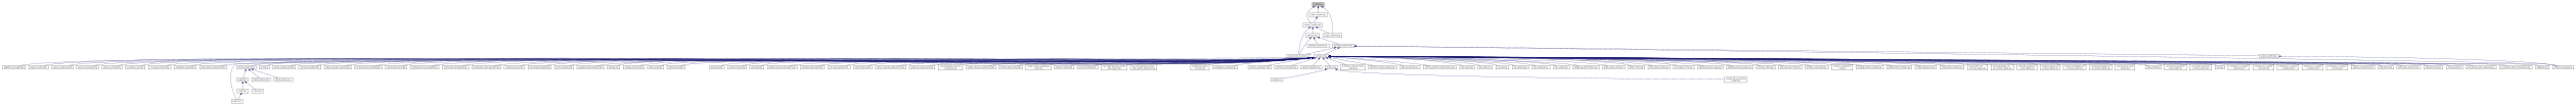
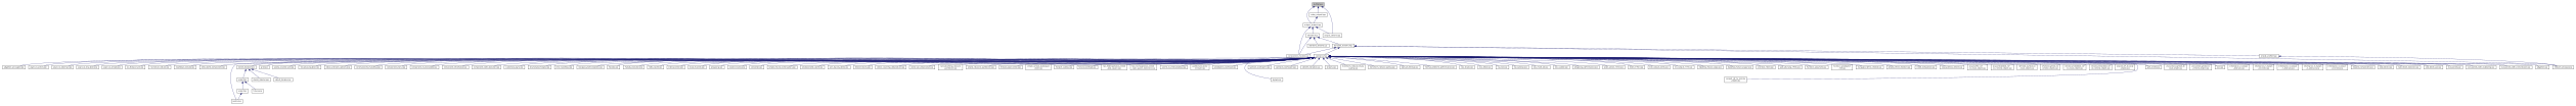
  digraph {
    fontname=Ubuntu
    node [color=black fillcolor=white fontname=Ubuntu fontsize=10 shape=record style=filled]
    edge [color=midnightblue dir=back fontname=Ubuntu fontsize=10 labelfontname=Helvetica labelfontsize=10 style=solid]
    n1 [fillcolor=grey75 fontcolor=black height=0.2 label="buffer.hpp" width=0.4]
    n2 [height=0.2 label="order_output.hpp" width=0.4]
    n3 [height=0.2 label="output_stream.hpp" width=0.4]
    n4 [height=0.2 label="output_stream.cpp" width=0.4]
    n5 [height=0.2 label="ostream.hpp" width=0.4]
    n6 [height=0.2 label="component_module.cpp" width=0.4]
    n7 [height=0.2 label="standard_streams.hpp" width=0.4]
    n8 [height=0.2 label="standard_streams.cpp" width=0.4]
    n9 [height=0.2 label="iostreams.hpp" width=0.4]
    n10 [height=0.2 label="network_storage.cpp" width=0.4]
    n11 [height=0.2 label="simple_profiler.hpp" width=0.4]
    n12 [height=0.2 label="allgather.cpp" width=0.4]
    n13 [height=0.2 label="allgather_and_gate.cpp" width=0.4]
    n14 [height=0.2 label="async_io_action.cpp" width=0.4]
    n15 [height=0.2 label="async_io_external.cpp" width=0.4]
    n16 [height=0.2 label="async_io_low_level.cpp" width=0.4]
    n17 [height=0.2 label="async_io_simple.cpp" width=0.4]
    n18 [height=0.2 label="os_thread_num.cpp" width=0.4]
    n19 [height=0.2 label="rnd_future_reduce.cpp" width=0.4]
    n20 [height=0.2 label="heartbeat_console.cpp" width=0.4]
    n21 [height=0.2 label="hello_world_component.cpp" width=0.4]
    n22 [height=0.2 label="jacobi.cpp" width=0.4]
    n23 [height=0.2 label="stencil_iterator.hpp" width=0.4]
    n24 [height=0.2 label="grid.cpp" width=0.4]
    n25 [height=0.2 label="access_counter_set.cpp" width=0.4]
    n26 [height=0.2 label="1d_wave_equation.cpp" width=0.4]
    n27 [height=0.2 label="allow_unknown_options.cpp" width=0.4]
    n28 [height=0.2 label="command_line_handling.cpp" width=0.4]
    n29 [height=0.2 label="component_ctors.cpp" width=0.4]
    n30 [height=0.2 label="component_in_executable.cpp" width=0.4]
    n31 [height=0.2 label="component_inheritance.cpp" width=0.4]
    n32 [height=0.2 label="component_with_executor.cpp" width=0.4]
    n33 [height=0.2 label="customize_async.cpp" width=0.4]
    n34 [height=0.2 label="enumerate_threads.cpp" width=0.4]
    n35 [height=0.2 label="error_handling.cpp" width=0.4]
    n36 [height=0.2 label="storage_synchronization.cpp" width=0.4]
    n37 [height=0.2 label="fractals.cpp" width=0.4]
    n38 [height=0.2 label="fractals_executor.cpp" width=0.4]
    n39 [height=0.2 label="hello_world.cpp" width=0.4]
    n40 [height=0.2 label="interval_timer.cpp" width=0.4]
+   n41 [height=0.2 label="local_channel.cpp" width=0.4]
    n42 [height=0.2 label="pingpong.cpp" width=0.4]
    n43 [height=0.2 label="shared_mutex.cpp" width=0.4]
    n44 [height=0.2 label="sierpinski.cpp" width=0.4]
    n45 [height=0.2 label="simple_future_continuation.cpp" width=0.4]
    n46 [height=0.2 label="simplest_hello_world.cpp" width=0.4]
    n47 [height=0.2 label="sort_by_key_demo.cpp" width=0.4]
    n48 [height=0.2 label="timed_futures.cpp" width=0.4]
    n49 [height=0.2 label="vector_counting_dotproduct.cpp" width=0.4]
    n50 [height=0.2 label="vector_zip_dotproduct.cpp" width=0.4]
    n51 [height=0.2 label="oversubscribing_resource\l_partitioner.cpp" width=0.4]
    n52 [height=0.2 label="simple_resource_partitioner.cpp" width=0.4]
    n53 [height=0.2 label="thread_aware_timer.cpp" width=0.4]
    n54 [height=0.2 label="simple_central_tuplespace\l_client.cpp" width=0.4]
    n55 [height=0.2 label="foreach_scaling.cpp" width=0.4]
    n56 [height=0.2 label="future_overhead.cpp" width=0.4]
    n57 [height=0.2 label="hpx_heterogeneous_timed\l_task_spawn.cpp" width=0.4]
    n58 [height=0.2 label="hpx_homogeneous_timed\l_task_spawn_executors.cpp" width=0.4]
+   n59 [height=0.2 label="parent_vs_child_stealing.cpp" width=0.4]
    n60 [height=0.2 label="partitioned_vector\l_foreach.cpp" width=0.4]
    n61 [height=0.2 label="serialization_overhead.cpp" width=0.4]
    n62 [height=0.2 label="skynet.cpp" width=0.4]
    n63 [height=0.2 label="spinlock_overhead1.cpp" width=0.4]
    n64 [height=0.2 label="spinlock_overhead2.cpp" width=0.4]
    n65 [height=0.2 label="stencil3_iterators.cpp" width=0.4]
    n66 [height=0.2 label="stream.cpp" width=0.4]
    n67 [height=0.2 label="transform_reduce_binary\l_scaling.cpp" width=0.4]
    n68 [height=0.2 label="transform_reduce_scaling.cpp" width=0.4]
    n69 [height=0.2 label="wait_all_timings.cpp" width=0.4]
    n70 [height=0.2 label="minmax_element_performance.cpp" width=0.4]
    n71 [height=0.2 label="osu_bcast.cpp" width=0.4]
    n72 [height=0.2 label="osu_bibw.cpp" width=0.4]
    n73 [height=0.2 label="osu_bw.cpp" width=0.4]
    n74 [height=0.2 label="osu_latency.cpp" width=0.4]
    n75 [height=0.2 label="osu_multi_lat.cpp" width=0.4]
    n76 [height=0.2 label="osu_scatter.cpp" width=0.4]
    n77 [height=0.2 label="pingpong_performance.cpp" width=0.4]
    n78 [height=0.2 label="plain_action_1330.cpp" width=0.4]
    n79 [height=0.2 label="client_1950.cpp" width=0.4]
    n80 [height=0.2 label="lost_output_2236.cpp" width=0.4]
    n81 [height=0.2 label="no_output_1173.cpp" width=0.4]
    n82 [height=0.2 label="dataflow_future_swap.cpp" width=0.4]
    n83 [height=0.2 label="dataflow_future_swap2.cpp" width=0.4]
    n84 [height=0.2 label="promise_1620.cpp" width=0.4]
    n85 [height=0.2 label="wait_all_hang_1946.cpp" width=0.4]
    n86 [height=0.2 label="function_argument.cpp" width=0.4]
    n87 [height=0.2 label="function_serialization\l_728.cpp" width=0.4]
    n88 [height=0.2 label="managed_refcnt_checker.cpp" width=0.4]
    n89 [height=0.2 label="simple_refcnt_checker.cpp" width=0.4]
    n90 [height=0.2 label="credit_exhaustion.cpp" width=0.4]
    n91 [height=0.2 label="local_address_rebind.cpp" width=0.4]
    n92 [height=0.2 label="local_buffer_ref\l_to_local_object.cpp" width=0.4]
    n93 [height=0.2 label="local_embedded_ref\l_to_remote_object.cpp" width=0.4]
    n94 [height=0.2 label="refcnted_symbol_to\l_local_object.cpp" width=0.4]
    n95 [height=0.2 label="refcnted_symbol_to\l_remote_object.cpp" width=0.4]
    n96 [height=0.2 label="remote_embedded_ref\l_to_local_object.cpp" width=0.4]
    n97 [height=0.2 label="remote_embedded_ref\l_to_remote_object.cpp" width=0.4]
    n98 [height=0.2 label="scoped_ref_to_local\l_object.cpp" width=0.4]
    n99 [height=0.2 label="scoped_ref_to_remote\l_object.cpp" width=0.4]
    n100 [height=0.2 label="split_credit.cpp" width=0.4]
    n101 [height=0.2 label="uncounted_symbol_to\l_local_object.cpp" width=0.4]
    n102 [height=0.2 label="uncounted_symbol_to\l_remote_object.cpp" width=0.4]
    n103 [height=0.2 label="test.cpp" width=0.4]
    n104 [height=0.2 label="inheritance_2_classes\l_abstract.cpp" width=0.4]
    n105 [height=0.2 label="inheritance_2_classes\l_concrete.cpp" width=0.4]
    n106 [height=0.2 label="inheritance_3_classes\l_1_abstract.cpp" width=0.4]
    n107 [height=0.2 label="inheritance_3_classes\l_2_abstract.cpp" width=0.4]
    n108 [height=0.2 label="inheritance_3_classes\l_concrete.cpp" width=0.4]
    n109 [height=0.2 label="migrate_component.cpp" width=0.4]
    n110 [height=0.2 label="task_block.cpp" width=0.4]
    n111 [height=0.2 label="task_block_executor.cpp" width=0.4]
    n112 [height=0.2 label="task_block_par.cpp" width=0.4]
    n113 [height=0.2 label="put_parcels.cpp" width=0.4]
    n114 [height=0.2 label="put_parcels_with_coalescing.cpp" width=0.4]
    n115 [height=0.2 label="put_parcels_with_compression.cpp" width=0.4]
    n116 [height=0.2 label="solver.hpp" width=0.4]
    n117 [height=0.2 label="stencil_iterator.cpp" width=0.4]
    n118 [height=0.2 label="stencil_iterator.cpp" width=0.4]
    n119 [height=0.2 label="solver.hpp" width=0.4]
    n120 [height=0.2 label="future.cpp" width=0.4]
    n1 -> n2
    n1 -> n3
    n1 -> n4
    n2 -> n3
    n3 -> n4
    n3 -> n5
    n3 -> n6
    n5 -> n6
    n5 -> n7
    n5 -> n8
    n7 -> n6
    n7 -> n9
    n7 -> n10
    n7 -> n11
    n9 -> n12
    n9 -> n13
    n9 -> n14
    n9 -> n15
    n9 -> n16
    n9 -> n17
    n9 -> n18
    n9 -> n19
    n9 -> n20
    n9 -> n21
    n9 -> n22
    n9 -> n23
    n9 -> n24
    n9 -> n25
    n9 -> n26
    n9 -> n27
    n9 -> n28
    n9 -> n29
    n9 -> n30
    n9 -> n31
    n9 -> n32
    n9 -> n33
    n9 -> n34
    n9 -> n35
    n9 -> n36
    n9 -> n37
    n9 -> n38
    n9 -> n39
    n9 -> n40
+   n9 -> n41
    n9 -> n42
    n9 -> n43
    n9 -> n44
    n9 -> n45
    n9 -> n46
    n9 -> n47
    n9 -> n48
    n9 -> n49
    n9 -> n50
    n9 -> n51
    n9 -> n52
    n9 -> n53
    n9 -> n54
    n9 -> n55
    n9 -> n56
    n9 -> n57
    n9 -> n58
+   n9 -> n59
    n9 -> n60
    n9 -> n61
-   n66 -> n62
+   n9 -> n62
    n9 -> n63
    n9 -> n64
    n9 -> n65
    n9 -> n66
    n9 -> n67
    n9 -> n68
    n9 -> n69
    n9 -> n70
    n9 -> n71
    n9 -> n72
    n9 -> n73
    n9 -> n74
    n9 -> n75
    n9 -> n76
    n9 -> n77
    n9 -> n78
    n9 -> n79
    n9 -> n80
    n9 -> n81
    n9 -> n82
    n9 -> n83
    n9 -> n84
    n9 -> n85
    n9 -> n86
    n9 -> n87
    n9 -> n88
    n9 -> n89
    n9 -> n90
    n9 -> n91
    n9 -> n92
    n9 -> n93
    n9 -> n94
    n9 -> n95
    n9 -> n96
    n9 -> n97
    n9 -> n98
-   n66 -> n99
+   n9 -> n99
    n9 -> n100
    n9 -> n101
    n9 -> n102
    n9 -> n103
    n9 -> n104
    n9 -> n105
    n9 -> n106
    n9 -> n107
    n9 -> n108
    n9 -> n109
    n9 -> n110
    n9 -> n111
    n9 -> n112
    n9 -> n113
    n9 -> n114
    n9 -> n115
    n11 -> n10
    n23 -> n116
    n23 -> n117
    n23 -> n118
    n116 -> n119
    n116 -> n120
    n119 -> n22
  }
